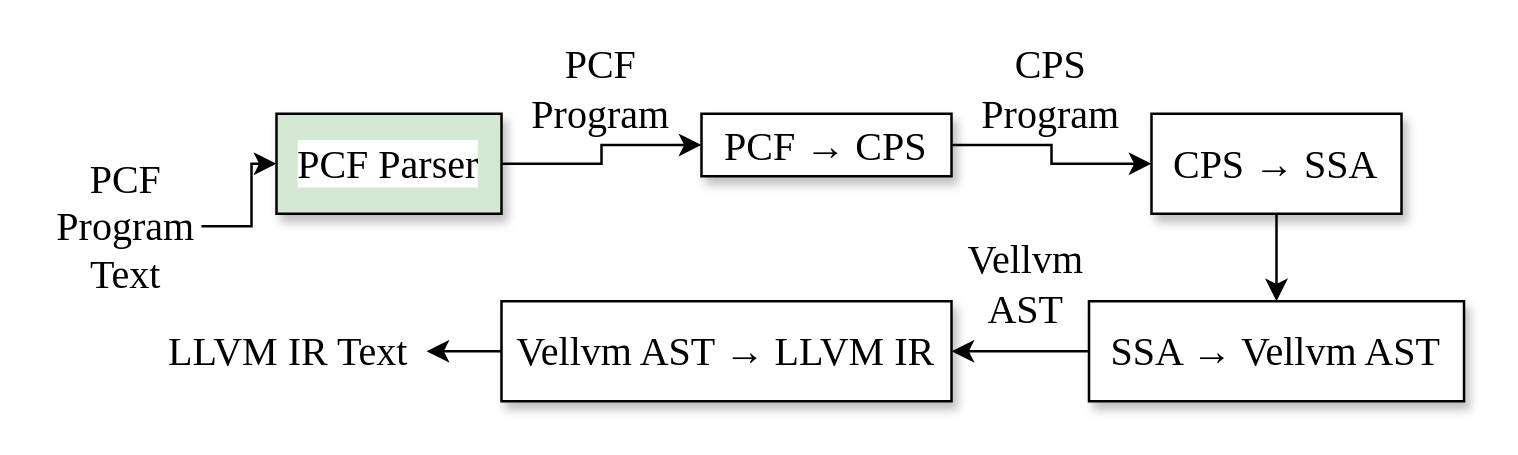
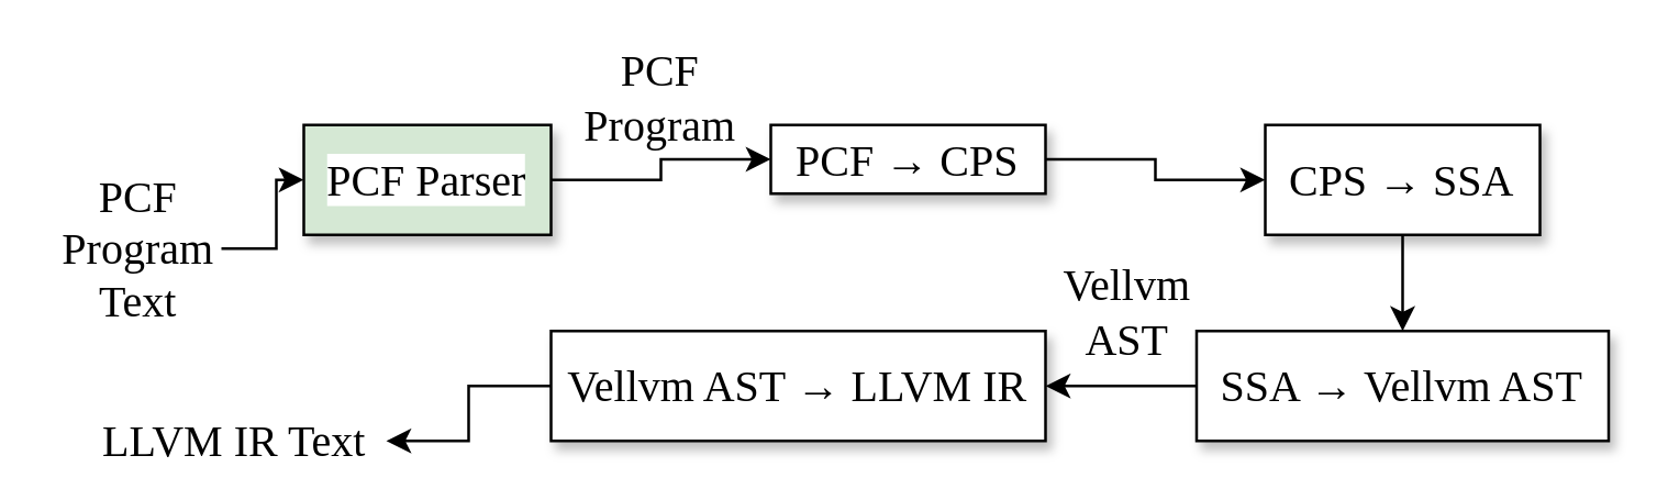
  <mxCell id="0" />
  <mxCell id="1" parent="0" />
  <mxCell id="2" value="" style="edgeStyle=orthogonalEdgeStyle;rounded=0;orthogonalLoop=1;jettySize=auto;html=1;fontFamily=Times New Roman;fontSize=16;fontColor=#000000;" parent="1" source="3" target="5" edge="1"><mxGeometry relative="1" as="geometry" /></mxCell>
  <mxCell id="3" value="PCF Parser" style="rounded=0;whiteSpace=wrap;html=1;labelBackgroundColor=#ffffff;fontFamily=Times New Roman;fontSize=16;fontColor=#000000;shadow=1;fillColor=#d5e8d4;" parent="1" vertex="1"><mxGeometry x="110" y="45" width="90" height="40" as="geometry" /></mxCell>
  <mxCell id="4" value="" style="edgeStyle=orthogonalEdgeStyle;rounded=0;orthogonalLoop=1;jettySize=auto;html=1;fontFamily=Times New Roman;fontSize=16;fontColor=#000000;" parent="1" source="5" target="7" edge="1"><mxGeometry relative="1" as="geometry" /></mxCell>
  <mxCell id="5" value="PCF&amp;nbsp;→ CPS" style="rounded=0;whiteSpace=wrap;html=1;labelBackgroundColor=#ffffff;fontFamily=Times New Roman;fontSize=16;fontColor=#000000;shadow=1;" parent="1" vertex="1"><mxGeometry x="280" y="45" width="100" height="25" as="geometry" /></mxCell>
  <mxCell id="6" value="" style="edgeStyle=orthogonalEdgeStyle;rounded=0;orthogonalLoop=1;jettySize=auto;html=1;fontFamily=Times New Roman;fontSize=16;fontColor=#000000;" parent="1" source="7" target="9" edge="1"><mxGeometry relative="1" as="geometry" /></mxCell>
  <mxCell id="7" value="CPS → SSA" style="rounded=0;whiteSpace=wrap;html=1;labelBackgroundColor=#ffffff;fontFamily=Times New Roman;fontSize=16;fontColor=#000000;shadow=1;" parent="1" vertex="1"><mxGeometry x="460" y="45" width="100" height="40" as="geometry" /></mxCell>
  <mxCell id="8" value="" style="edgeStyle=orthogonalEdgeStyle;rounded=0;orthogonalLoop=1;jettySize=auto;html=1;fontFamily=Times New Roman;fontSize=16;fontColor=#000000;" parent="1" source="9" target="11" edge="1"><mxGeometry relative="1" as="geometry" /></mxCell>
  <mxCell id="9" value="SSA → Vellvm AST" style="rounded=0;whiteSpace=wrap;html=1;labelBackgroundColor=#ffffff;fontFamily=Times New Roman;fontSize=16;fontColor=#000000;shadow=1;" parent="1" vertex="1"><mxGeometry x="435" y="120" width="150" height="40" as="geometry" /></mxCell>
  <mxCell id="10" value="" style="edgeStyle=orthogonalEdgeStyle;rounded=0;orthogonalLoop=1;jettySize=auto;html=1;fontFamily=Times New Roman;fontSize=16;fontColor=#000000;" parent="1" source="11" target="14" edge="1"><mxGeometry relative="1" as="geometry" /></mxCell>
  <mxCell id="11" value="Vellvm AST →&amp;nbsp;LLVM IR" style="rounded=0;whiteSpace=wrap;html=1;labelBackgroundColor=#ffffff;fontFamily=Times New Roman;fontSize=16;fontColor=#000000;shadow=1;" parent="1" vertex="1"><mxGeometry x="200" y="120" width="180" height="40" as="geometry" /></mxCell>
  <mxCell id="12" value="" style="edgeStyle=orthogonalEdgeStyle;rounded=0;orthogonalLoop=1;jettySize=auto;html=1;fontFamily=Times New Roman;fontSize=16;fontColor=#000000;" parent="1" source="13" target="3" edge="1"><mxGeometry relative="1" as="geometry" /></mxCell>
  <mxCell id="13" value="PCF Program Text" style="text;html=1;strokeColor=none;fillColor=none;align=center;verticalAlign=middle;whiteSpace=wrap;rounded=0;fontSize=16;fontFamily=Times New Roman;fontColor=#000000;" parent="1" vertex="1"><mxGeometry x="20" y="75" width="60" height="30" as="geometry" /></mxCell>
- <mxCell id="14" value="LLVM IR Text" style="text;html=1;strokeColor=none;fillColor=none;align=center;verticalAlign=middle;whiteSpace=wrap;rounded=0;fontSize=16;fontFamily=Times New Roman;fontColor=#000000;" parent="1" vertex="1"><mxGeometry x="60" y="125" width="110" height="30" as="geometry" /></mxCell>
+ <mxCell id="14" value="LLVM IR Text" style="text;html=1;strokeColor=none;fillColor=none;align=center;verticalAlign=middle;whiteSpace=wrap;rounded=0;fontSize=16;fontFamily=Times New Roman;fontColor=#000000;" parent="1" vertex="1"><mxGeometry x="30" y="145" width="110" height="30" as="geometry" /></mxCell>
  <mxCell id="15" value="PCF Program" style="text;html=1;strokeColor=none;fillColor=none;align=center;verticalAlign=middle;whiteSpace=wrap;rounded=0;fontSize=16;fontFamily=Times New Roman;fontColor=#000000;" parent="1" vertex="1"><mxGeometry x="210" y="20" width="60" height="30" as="geometry" /></mxCell>
- <mxCell id="16" value="CPS Program" style="text;html=1;strokeColor=none;fillColor=none;align=center;verticalAlign=middle;whiteSpace=wrap;rounded=0;fontSize=16;fontFamily=Times New Roman;fontColor=#000000;" parent="1" vertex="1"><mxGeometry x="390" y="27.5" width="60" height="15" as="geometry" /></mxCell>
  <mxCell id="17" value="Vellvm AST" style="text;html=1;strokeColor=none;fillColor=none;align=center;verticalAlign=middle;whiteSpace=wrap;rounded=0;fontSize=16;fontFamily=Times New Roman;fontColor=#000000;" parent="1" vertex="1"><mxGeometry x="370" y="105" width="80" height="15" as="geometry" /></mxCell>
